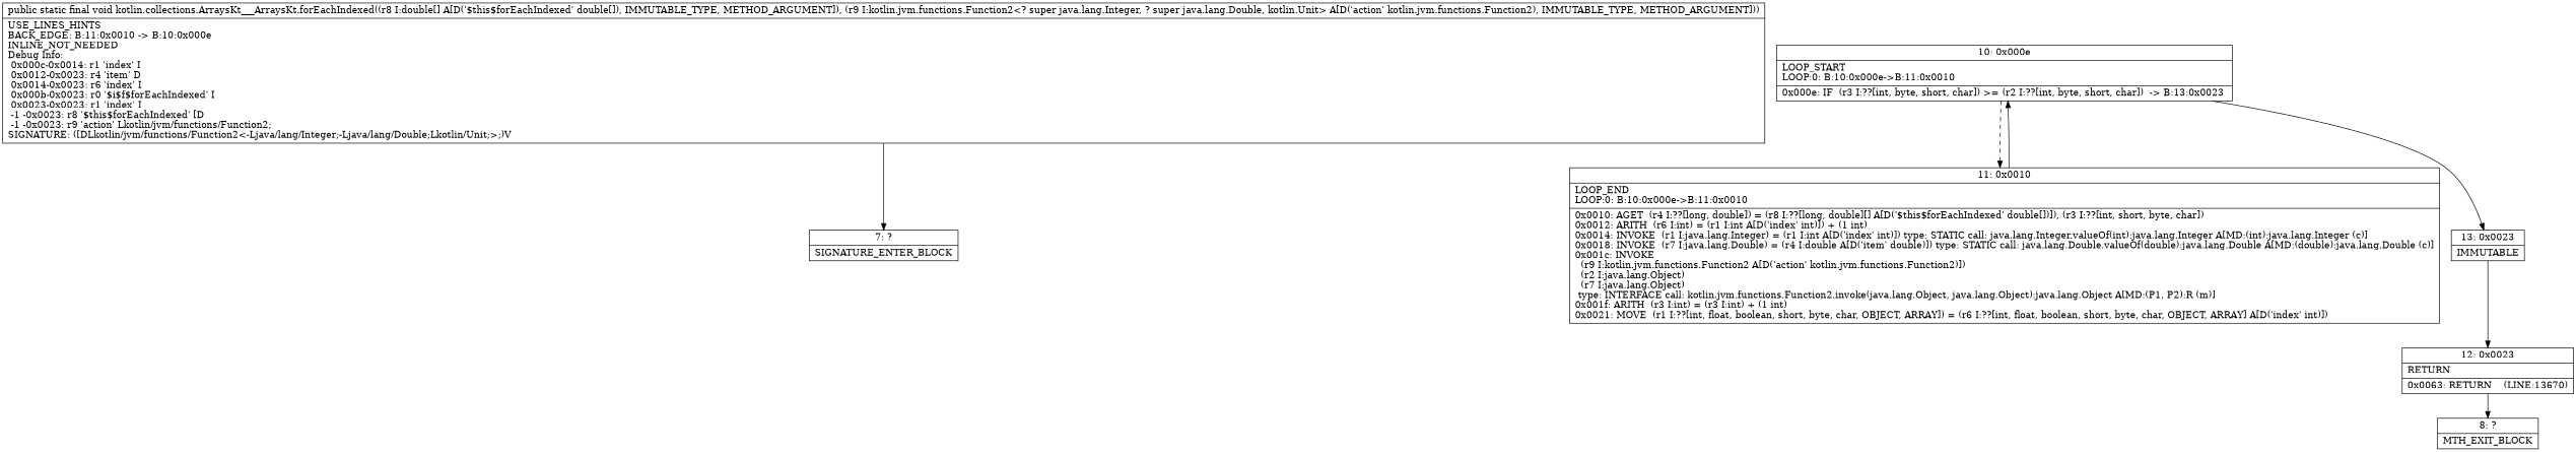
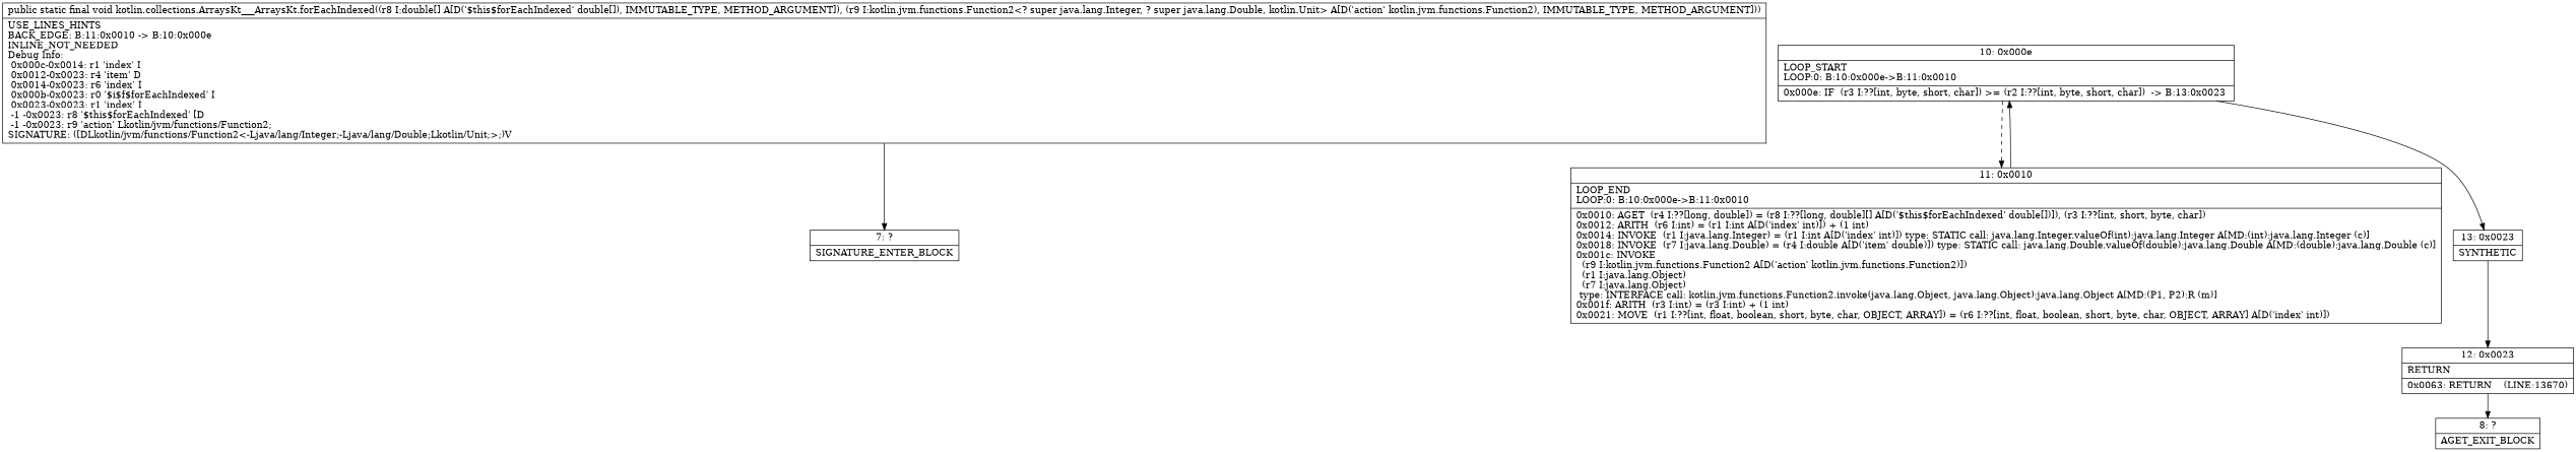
  digraph {
    node [shape=record]
    n1 [label="{7\:\ ?|SIGNATURE_ENTER_BLOCK\l}"]
    n2 [label="{10\:\ 0x000e|LOOP_START\lLOOP:0: B:10:0x000e\-\>B:11:0x0010\l|0x000e: IF  (r3 I:??[int, byte, short, char]) \>= (r2 I:??[int, byte, short, char])  \-\> B:13:0x0023 \l}"]
-   n3 [label="{11\:\ 0x0010|LOOP_END\lLOOP:0: B:10:0x000e\-\>B:11:0x0010\l|0x0010: AGET  (r4 I:??[long, double]) = (r8 I:??[long, double][] A[D('$this$forEachIndexed' double[])]), (r3 I:??[int, short, byte, char]) \l0x0012: ARITH  (r6 I:int) = (r1 I:int A[D('index' int)]) + (1 int) \l0x0014: INVOKE  (r1 I:java.lang.Integer) = (r1 I:int A[D('index' int)]) type: STATIC call: java.lang.Integer.valueOf(int):java.lang.Integer A[MD:(int):java.lang.Integer (c)]\l0x0018: INVOKE  (r7 I:java.lang.Double) = (r4 I:double A[D('item' double)]) type: STATIC call: java.lang.Double.valueOf(double):java.lang.Double A[MD:(double):java.lang.Double (c)]\l0x001c: INVOKE  \l  (r9 I:kotlin.jvm.functions.Function2 A[D('action' kotlin.jvm.functions.Function2)])\l  (r2 I:java.lang.Object)\l  (r7 I:java.lang.Object)\l type: INTERFACE call: kotlin.jvm.functions.Function2.invoke(java.lang.Object, java.lang.Object):java.lang.Object A[MD:(P1, P2):R (m)]\l0x001f: ARITH  (r3 I:int) = (r3 I:int) + (1 int) \l0x0021: MOVE  (r1 I:??[int, float, boolean, short, byte, char, OBJECT, ARRAY]) = (r6 I:??[int, float, boolean, short, byte, char, OBJECT, ARRAY] A[D('index' int)]) \l}"]
-   n4 [label="{13\:\ 0x0023|IMMUTABLE\l}"]
+   n3 [label="{11\:\ 0x0010|LOOP_END\lLOOP:0: B:10:0x000e\-\>B:11:0x0010\l|0x0010: AGET  (r4 I:??[long, double]) = (r8 I:??[long, double][] A[D('$this$forEachIndexed' double[])]), (r3 I:??[int, short, byte, char]) \l0x0012: ARITH  (r6 I:int) = (r1 I:int A[D('index' int)]) + (1 int) \l0x0014: INVOKE  (r1 I:java.lang.Integer) = (r1 I:int A[D('index' int)]) type: STATIC call: java.lang.Integer.valueOf(int):java.lang.Integer A[MD:(int):java.lang.Integer (c)]\l0x0018: INVOKE  (r7 I:java.lang.Double) = (r4 I:double A[D('item' double)]) type: STATIC call: java.lang.Double.valueOf(double):java.lang.Double A[MD:(double):java.lang.Double (c)]\l0x001c: INVOKE  \l  (r9 I:kotlin.jvm.functions.Function2 A[D('action' kotlin.jvm.functions.Function2)])\l  (r1 I:java.lang.Object)\l  (r7 I:java.lang.Object)\l type: INTERFACE call: kotlin.jvm.functions.Function2.invoke(java.lang.Object, java.lang.Object):java.lang.Object A[MD:(P1, P2):R (m)]\l0x001f: ARITH  (r3 I:int) = (r3 I:int) + (1 int) \l0x0021: MOVE  (r1 I:??[int, float, boolean, short, byte, char, OBJECT, ARRAY]) = (r6 I:??[int, float, boolean, short, byte, char, OBJECT, ARRAY] A[D('index' int)]) \l}"]
+   n4 [label="{13\:\ 0x0023|SYNTHETIC\l}"]
    n5 [label="{12\:\ 0x0023|RETURN\l|0x0063: RETURN    (LINE:13670)\l}"]
-   n6 [label="{8\:\ ?|MTH_EXIT_BLOCK\l}"]
+   n6 [label="{8\:\ ?|AGET_EXIT_BLOCK\l}"]
    n7 [label="{public static final void kotlin.collections.ArraysKt___ArraysKt.forEachIndexed((r8 I:double[] A[D('$this$forEachIndexed' double[]), IMMUTABLE_TYPE, METHOD_ARGUMENT]), (r9 I:kotlin.jvm.functions.Function2\<? super java.lang.Integer, ? super java.lang.Double, kotlin.Unit\> A[D('action' kotlin.jvm.functions.Function2), IMMUTABLE_TYPE, METHOD_ARGUMENT]))  | USE_LINES_HINTS\lBACK_EDGE: B:11:0x0010 \-\> B:10:0x000e\lINLINE_NOT_NEEDED\lDebug Info:\l  0x000c\-0x0014: r1 'index' I\l  0x0012\-0x0023: r4 'item' D\l  0x0014\-0x0023: r6 'index' I\l  0x000b\-0x0023: r0 '$i$f$forEachIndexed' I\l  0x0023\-0x0023: r1 'index' I\l  \-1 \-0x0023: r8 '$this$forEachIndexed' [D\l  \-1 \-0x0023: r9 'action' Lkotlin\/jvm\/functions\/Function2;\lSIGNATURE: ([DLkotlin\/jvm\/functions\/Function2\<\-Ljava\/lang\/Integer;\-Ljava\/lang\/Double;Lkotlin\/Unit;\>;)V\l}"]
    n2 -> n3 [style=dashed]
    n2 -> n4
    n3 -> n2
    n4 -> n5
    n5 -> n6
    n7 -> n1
  }
